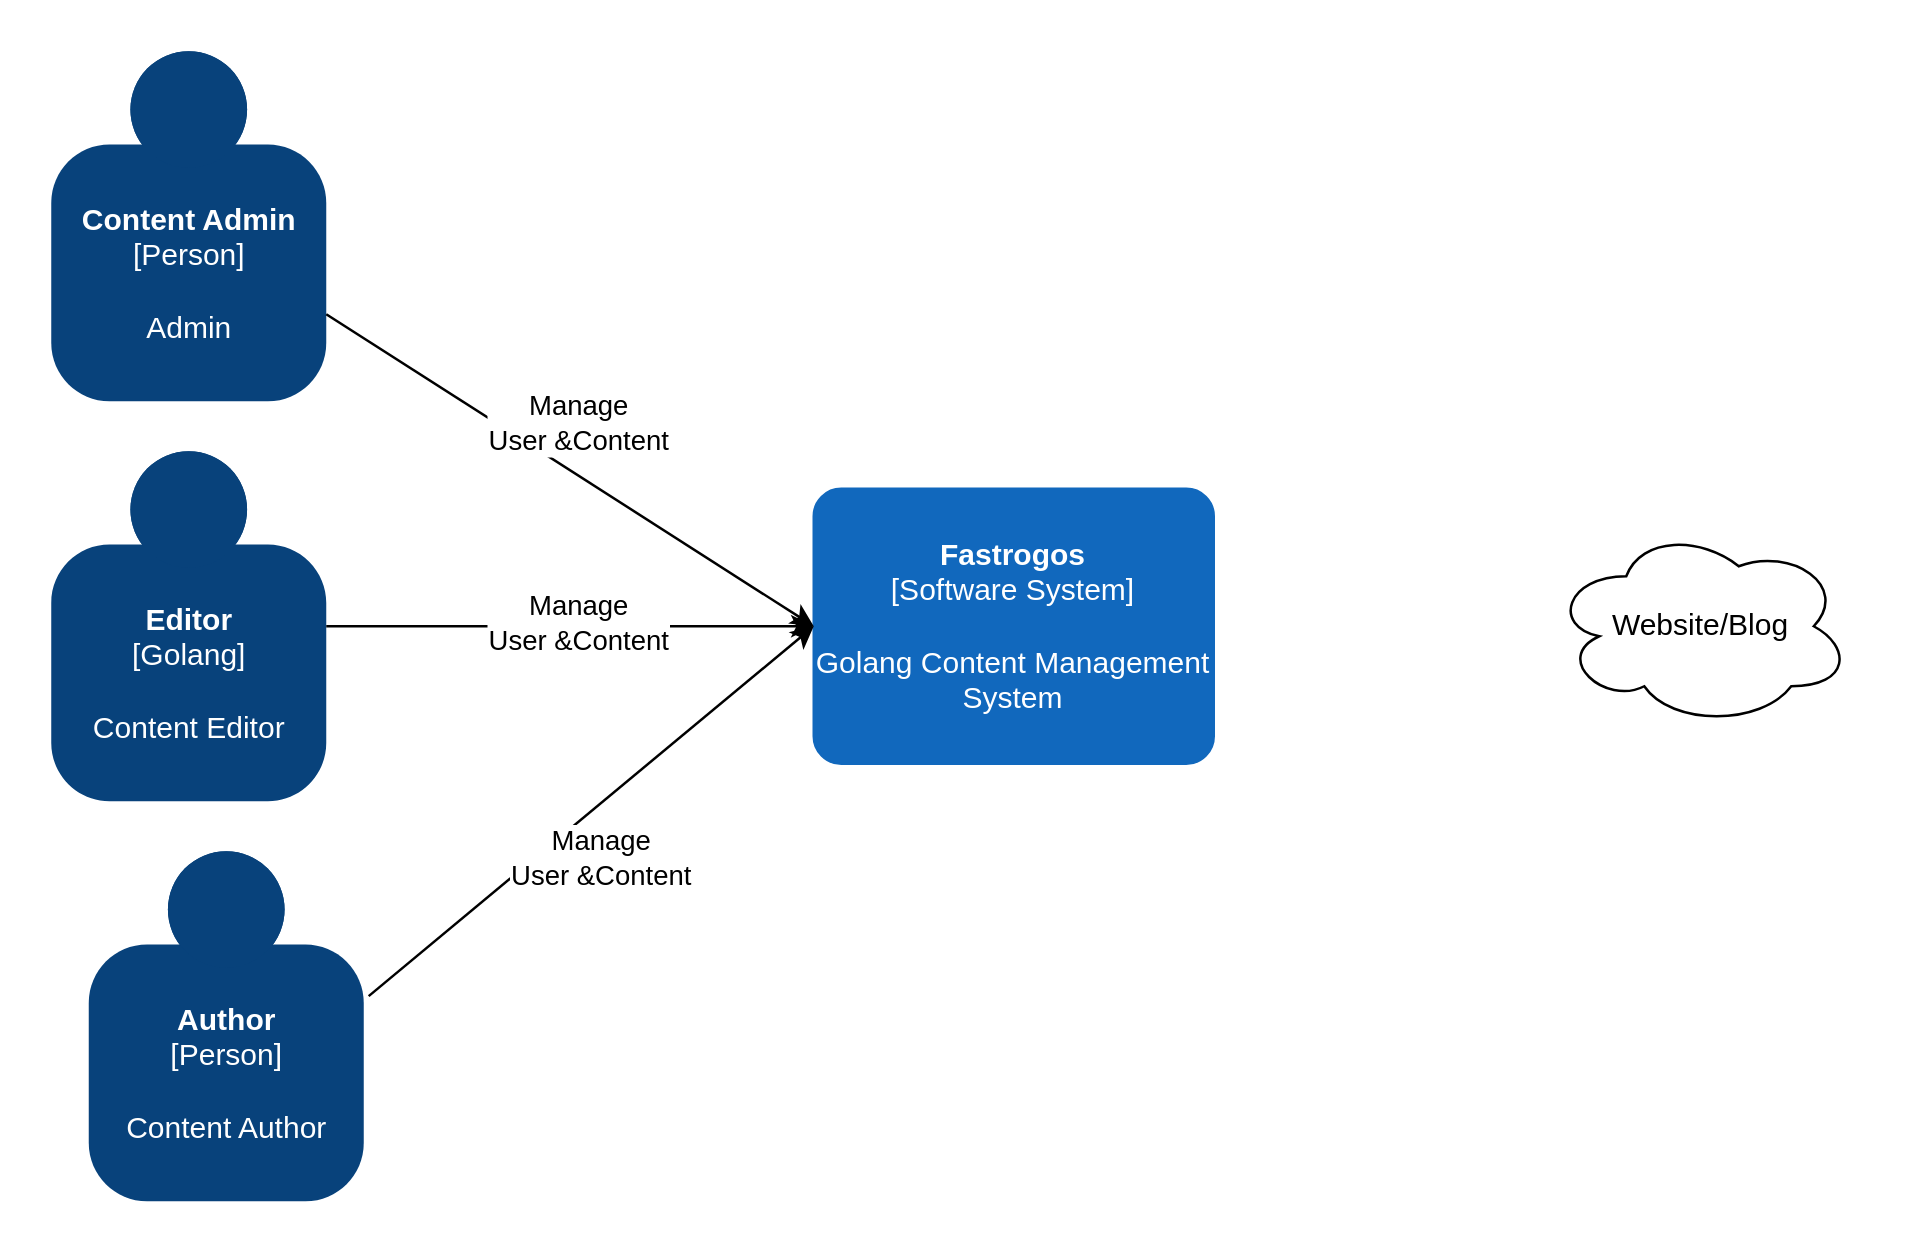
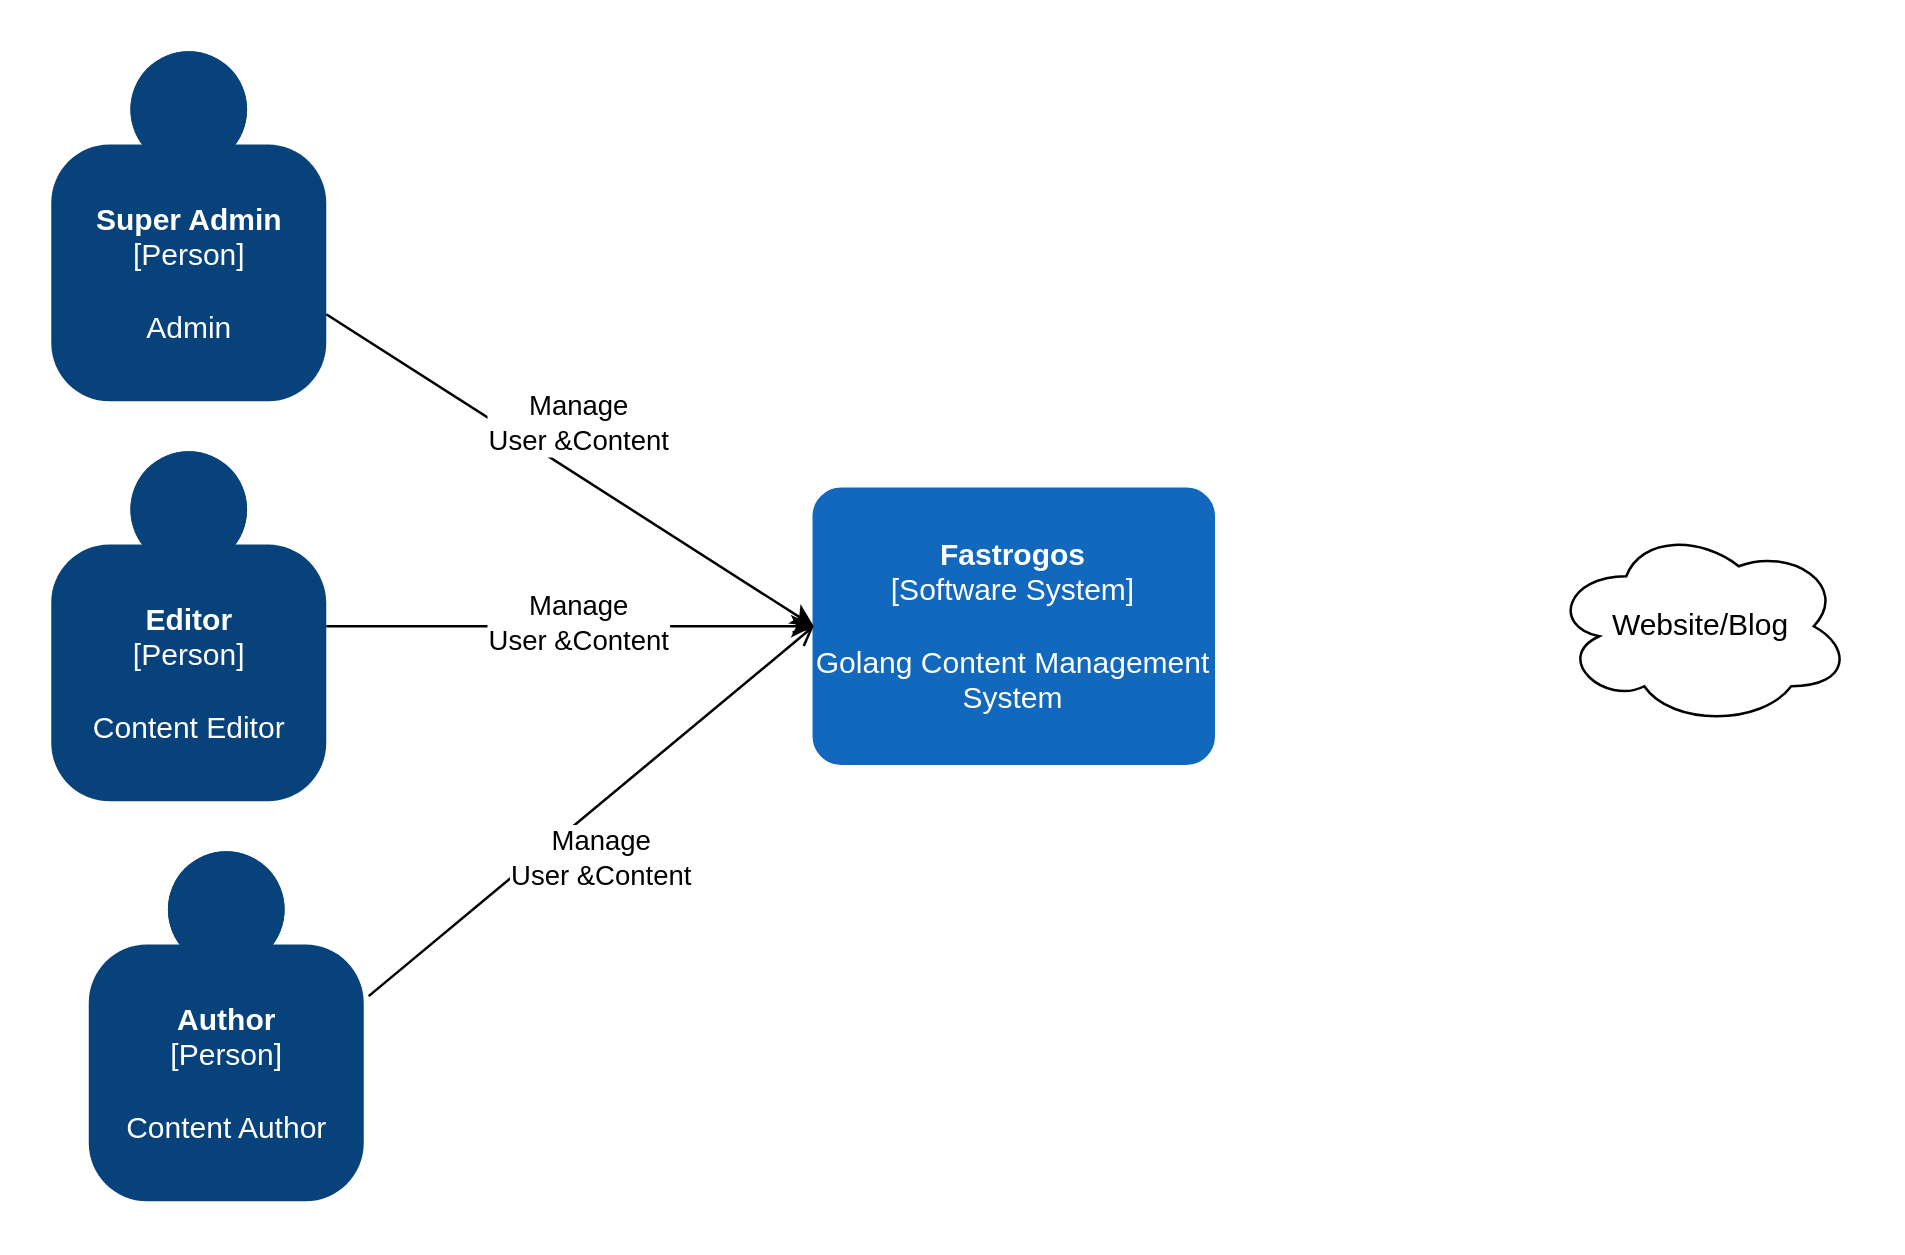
  <mxCell id="0" />
  <mxCell id="1" parent="0" />
- <mxCell id="2" value="&lt;b&gt;Content Admin&lt;/b&gt;&lt;div&gt;[Person]&lt;/div&gt;&lt;br&gt;&lt;div&gt;Admin&lt;/div&gt;" style="html=1;dashed=0;whitespace=wrap;fillColor=#08427b;strokeColor=none;fontColor=#ffffff;shape=mxgraph.c4.person;align=center;metaEdit=1;points=[[0.5,0,0],[1,0.5,0],[1,0.75,0],[0.75,1,0],[0.5,1,0],[0.25,1,0],[0,0.75,0],[0,0.5,0]];metaData={&quot;c4Type&quot;:{&quot;editable&quot;:false}};" parent="1" vertex="1"><mxGeometry x="20" y="20" width="110.0" height="140" as="geometry" /></mxCell>
+ <mxCell id="2" value="&lt;b&gt;Super Admin&lt;/b&gt;&lt;div&gt;[Person]&lt;/div&gt;&lt;br&gt;&lt;div&gt;Admin&lt;/div&gt;" style="html=1;dashed=0;whitespace=wrap;fillColor=#08427b;strokeColor=none;fontColor=#ffffff;shape=mxgraph.c4.person;align=center;metaEdit=1;points=[[0.5,0,0],[1,0.5,0],[1,0.75,0],[0.75,1,0],[0.5,1,0],[0.25,1,0],[0,0.75,0],[0,0.5,0]];metaData={&quot;c4Type&quot;:{&quot;editable&quot;:false}};" parent="1" vertex="1"><mxGeometry x="20" y="20" width="110.0" height="140" as="geometry" /></mxCell>
  <mxCell id="3" value="&lt;b&gt;Fastrogos&lt;/b&gt;&lt;div&gt;[Software System]&lt;/div&gt;&lt;br&gt;&lt;div&gt;Golang Content Management System&lt;/div&gt;" style="rounded=1;whiteSpace=wrap;html=1;labelBackgroundColor=none;fillColor=#1168BD;fontColor=#ffffff;align=center;arcSize=10;strokeColor=#1168BD;metaEdit=1;metaData={&quot;c4Type&quot;:{&quot;editable&quot;:false}};points=[[0.25,0,0],[0.5,0,0],[0.75,0,0],[1,0.25,0],[1,0.5,0],[1,0.75,0],[0.75,1,0],[0.5,1,0],[0.25,1,0],[0,0.75,0],[0,0.5,0],[0,0.25,0]];" parent="1" vertex="1"><mxGeometry x="325" y="195" width="160" height="110.0" as="geometry" /></mxCell>
  <mxCell id="4" value="Website/Blog" style="ellipse;shape=cloud;whiteSpace=wrap;html=1;" parent="1" vertex="1"><mxGeometry x="620" y="210" width="120" height="80" as="geometry" /></mxCell>
  <mxCell id="5" value="" style="endArrow=classic;html=1;entryX=0;entryY=0.5;entryDx=0;entryDy=0;entryPerimeter=0;" parent="1" source="2" target="3" edge="1"><mxGeometry width="50" height="50" relative="1" as="geometry"><mxPoint x="300" y="380" as="sourcePoint" /><mxPoint x="350" y="330" as="targetPoint" /></mxGeometry></mxCell>
  <mxCell id="6" value="Manage&lt;br&gt;User &amp;amp;Content" style="edgeLabel;html=1;align=center;verticalAlign=middle;resizable=0;points=[];" parent="5" vertex="1" connectable="0"><mxGeometry x="-0.272" y="2" relative="1" as="geometry"><mxPoint x="29" as="offset" /></mxGeometry></mxCell>
- <mxCell id="7" value="&lt;b&gt;Editor&lt;/b&gt;&lt;div&gt;[Golang]&lt;/div&gt;&lt;br&gt;&lt;div&gt;Content Editor&lt;/div&gt;" style="html=1;dashed=0;whitespace=wrap;fillColor=#08427b;strokeColor=none;fontColor=#ffffff;shape=mxgraph.c4.person;align=center;metaEdit=1;points=[[0.5,0,0],[1,0.5,0],[1,0.75,0],[0.75,1,0],[0.5,1,0],[0.25,1,0],[0,0.75,0],[0,0.5,0]];metaData={&quot;c4Type&quot;:{&quot;editable&quot;:false}};" parent="1" vertex="1"><mxGeometry x="20" y="180" width="110.0" height="140" as="geometry" /></mxCell>
+ <mxCell id="7" value="&lt;b&gt;Editor&lt;/b&gt;&lt;div&gt;[Person]&lt;/div&gt;&lt;br&gt;&lt;div&gt;Content Editor&lt;/div&gt;" style="html=1;dashed=0;whitespace=wrap;fillColor=#08427b;strokeColor=none;fontColor=#ffffff;shape=mxgraph.c4.person;align=center;metaEdit=1;points=[[0.5,0,0],[1,0.5,0],[1,0.75,0],[0.75,1,0],[0.5,1,0],[0.25,1,0],[0,0.75,0],[0,0.5,0]];metaData={&quot;c4Type&quot;:{&quot;editable&quot;:false}};" parent="1" vertex="1"><mxGeometry x="20" y="180" width="110.0" height="140" as="geometry" /></mxCell>
  <mxCell id="8" value="" style="endArrow=classic;html=1;entryX=0;entryY=0.5;entryDx=0;entryDy=0;entryPerimeter=0;exitX=1;exitY=0.5;exitDx=0;exitDy=0;exitPerimeter=0;" parent="1" source="7" target="3" edge="1"><mxGeometry width="50" height="50" relative="1" as="geometry"><mxPoint x="140" y="182" as="sourcePoint" /><mxPoint x="335" y="260" as="targetPoint" /></mxGeometry></mxCell>
  <mxCell id="9" value="Manage&lt;br&gt;User &amp;amp;Content" style="edgeLabel;html=1;align=center;verticalAlign=middle;resizable=0;points=[];" parent="8" vertex="1" connectable="0"><mxGeometry x="-0.272" y="2" relative="1" as="geometry"><mxPoint x="29" as="offset" /></mxGeometry></mxCell>
  <mxCell id="10" value="&lt;b&gt;Author&lt;/b&gt;&lt;div&gt;[Person]&lt;/div&gt;&lt;br&gt;&lt;div&gt;Content Author&lt;/div&gt;" style="html=1;dashed=0;whitespace=wrap;fillColor=#08427b;strokeColor=none;fontColor=#ffffff;shape=mxgraph.c4.person;align=center;metaEdit=1;points=[[0.5,0,0],[1,0.5,0],[1,0.75,0],[0.75,1,0],[0.5,1,0],[0.25,1,0],[0,0.75,0],[0,0.5,0]];metaData={&quot;c4Type&quot;:{&quot;editable&quot;:false}};" parent="1" vertex="1"><mxGeometry x="35" y="340" width="110.0" height="140" as="geometry" /></mxCell>
- <mxCell id="11" value="" style="endArrow=classic;html=1;exitX=1.018;exitY=0.414;exitDx=0;exitDy=0;exitPerimeter=0;entryX=0;entryY=0.5;entryDx=0;entryDy=0;entryPerimeter=0;" parent="1" source="10" target="3" edge="1"><mxGeometry width="50" height="50" relative="1" as="geometry"><mxPoint x="140" y="340" as="sourcePoint" /><mxPoint x="320" y="280" as="targetPoint" /></mxGeometry></mxCell>
+ <mxCell id="11" value="" style="endArrow=open;html=1;exitX=1.018;exitY=0.414;exitDx=0;exitDy=0;exitPerimeter=0;entryX=0;entryY=0.5;entryDx=0;entryDy=0;entryPerimeter=0;" parent="1" source="10" target="3" edge="1"><mxGeometry width="50" height="50" relative="1" as="geometry"><mxPoint x="140" y="340" as="sourcePoint" /><mxPoint x="320" y="280" as="targetPoint" /></mxGeometry></mxCell>
  <mxCell id="12" value="Manage&lt;br&gt;User &amp;amp;Content" style="edgeLabel;html=1;align=center;verticalAlign=middle;resizable=0;points=[];" parent="11" vertex="1" connectable="0"><mxGeometry x="-0.272" y="2" relative="1" as="geometry"><mxPoint x="29" as="offset" /></mxGeometry></mxCell>
